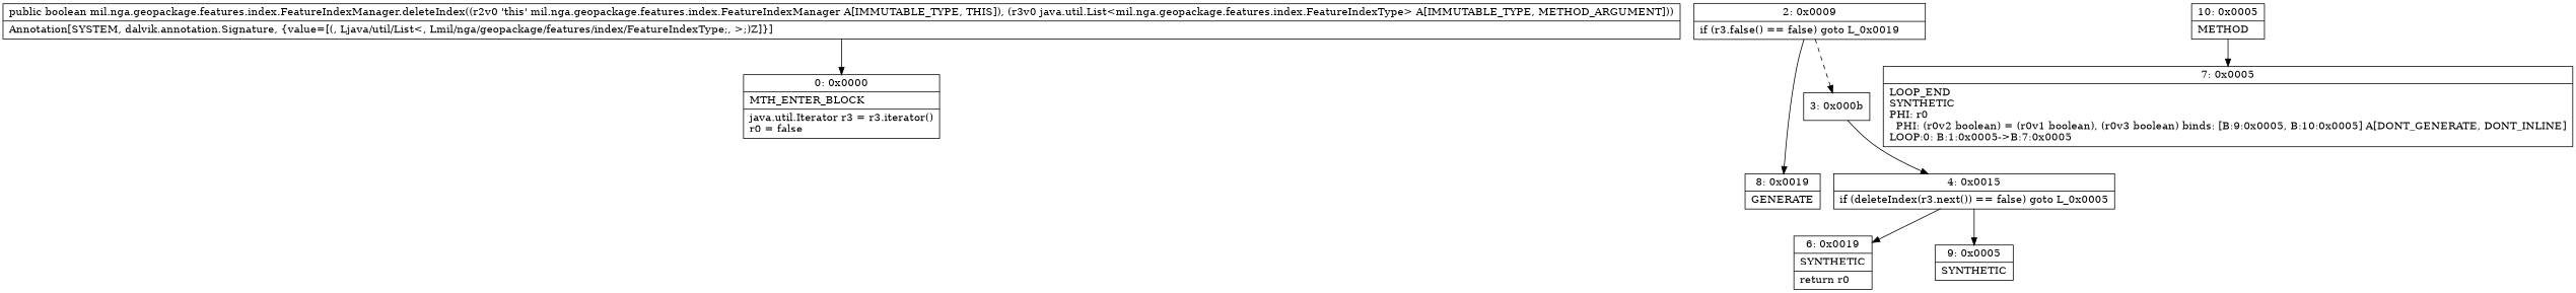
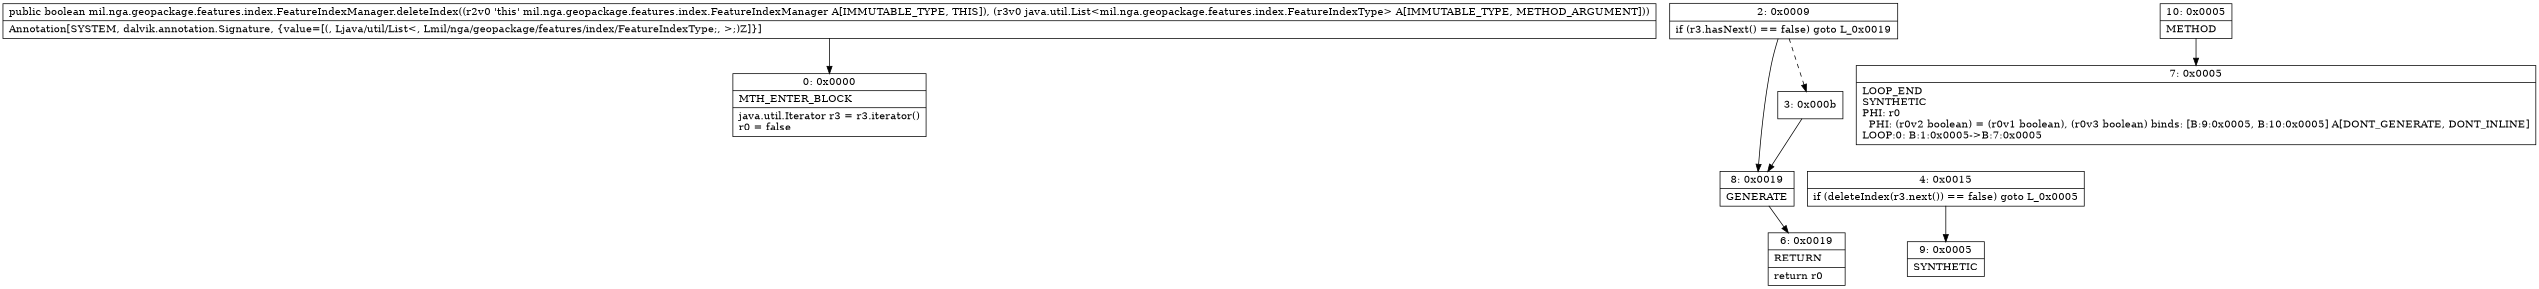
  digraph {
    node [shape=record]
    n1 [label="{0\:\ 0x0000|MTH_ENTER_BLOCK\l|java.util.Iterator r3 = r3.iterator()\lr0 = false\l}"]
-   n2 [label="{2\:\ 0x0009|if (r3.false() == false) goto L_0x0019\l}"]
+   n2 [label="{2\:\ 0x0009|if (r3.hasNext() == false) goto L_0x0019\l}"]
    n3 [label="{3\:\ 0x000b}"]
    n4 [label="{8\:\ 0x0019|GENERATE\l}"]
    n5 [label="{4\:\ 0x0015|if (deleteIndex(r3.next()) == false) goto L_0x0005\l}"]
-   n6 [label="{6\:\ 0x0019|SYNTHETIC\l|return r0\l}"]
+   n6 [label="{6\:\ 0x0019|RETURN\l|return r0\l}"]
    n7 [label="{9\:\ 0x0005|SYNTHETIC\l}"]
    n8 [label="{10\:\ 0x0005|METHOD\l}"]
    n9 [label="{7\:\ 0x0005|LOOP_END\lSYNTHETIC\lPHI: r0 \l  PHI: (r0v2 boolean) = (r0v1 boolean), (r0v3 boolean) binds: [B:9:0x0005, B:10:0x0005] A[DONT_GENERATE, DONT_INLINE]\lLOOP:0: B:1:0x0005\-\>B:7:0x0005\l}"]
    n10 [label="{public boolean mil.nga.geopackage.features.index.FeatureIndexManager.deleteIndex((r2v0 'this' mil.nga.geopackage.features.index.FeatureIndexManager A[IMMUTABLE_TYPE, THIS]), (r3v0 java.util.List\<mil.nga.geopackage.features.index.FeatureIndexType\> A[IMMUTABLE_TYPE, METHOD_ARGUMENT]))  | Annotation[SYSTEM, dalvik.annotation.Signature, \{value=[(, Ljava\/util\/List\<, Lmil\/nga\/geopackage\/features\/index\/FeatureIndexType;, \>;)Z]\}]\l}"]
    n2 -> n3 [style=dashed]
    n2 -> n4
-   n3 -> n5
-   n5 -> n6
+   n3 -> n4
+   n4 -> n6
    n5 -> n7
    n8 -> n9
    n10 -> n1
  }
